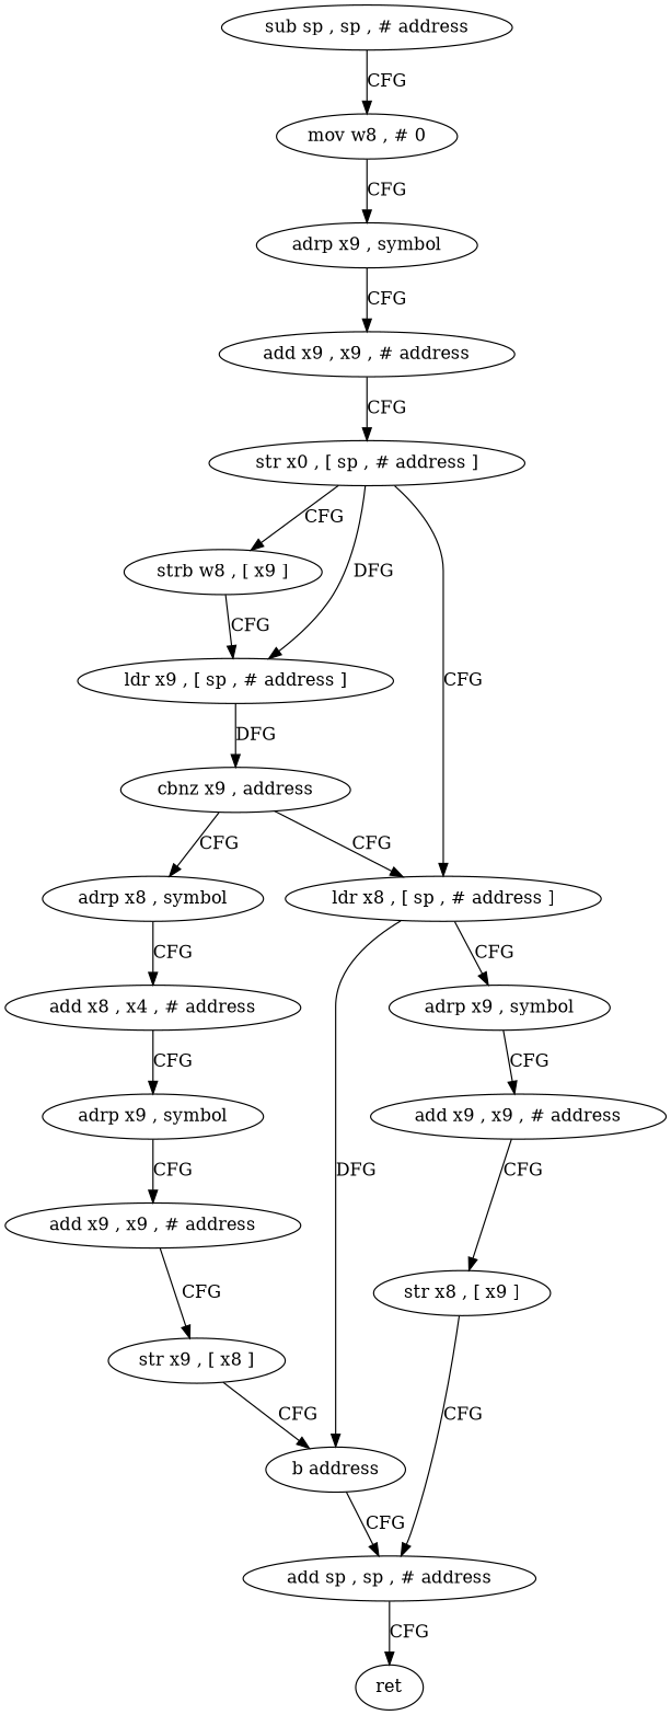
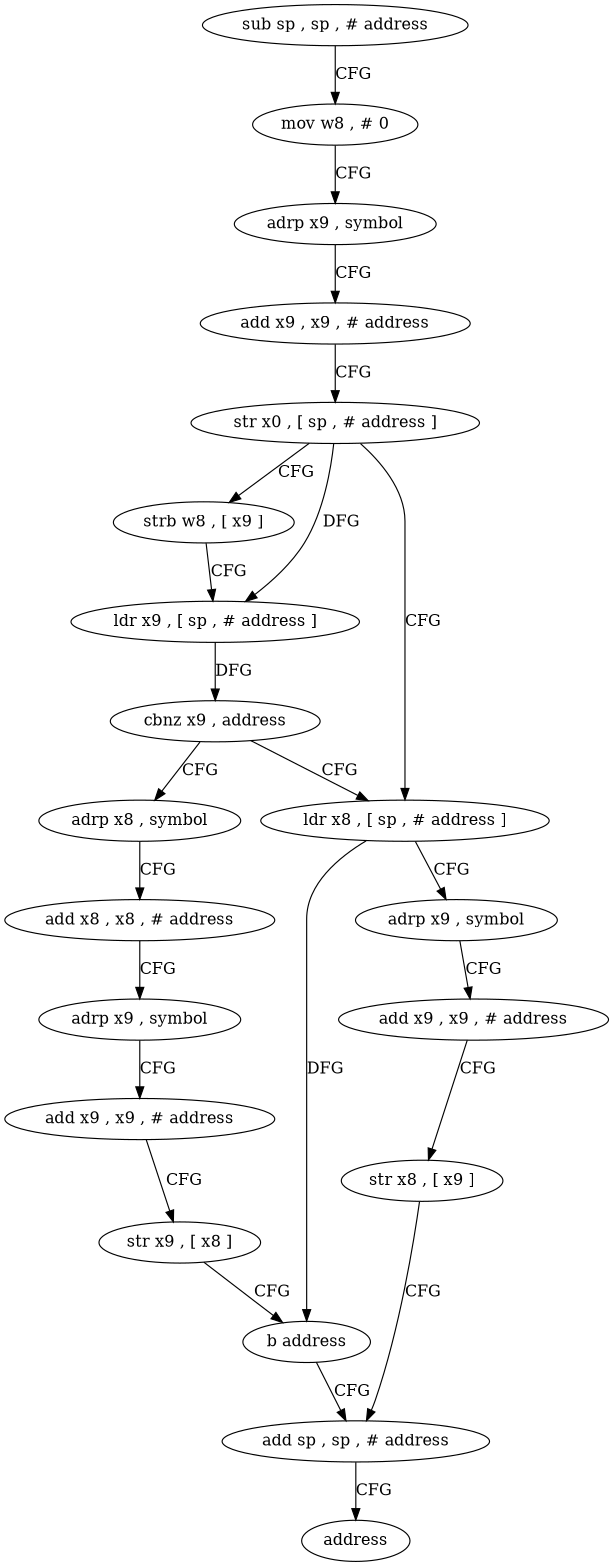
  digraph {
    n1 [label="sub sp , sp , # address"]
    n2 [label="mov w8 , # 0"]
    n3 [label="adrp x9 , symbol"]
    n4 [label="add x9 , x9 , # address"]
    n5 [label="str x0 , [ sp , # address ]"]
    n6 [label="strb w8 , [ x9 ]"]
    n7 [label="ldr x9 , [ sp , # address ]"]
    n8 [label="ldr x8 , [ sp , # address ]"]
    n9 [label="cbnz x9 , address"]
    n10 [label="adrp x9 , symbol"]
    n11 [label="b address"]
    n12 [label="adrp x8 , symbol"]
-   n13 [label="add x8 , x4 , # address"]
+   n13 [label="add x8 , x8 , # address"]
    n14 [label="add x9 , x9 , # address"]
    n15 [label="str x8 , [ x9 ]"]
    n16 [label="add sp , sp , # address"]
    n17 [label="adrp x9 , symbol"]
-   n18 [label=ret]
+   n18 [label=address]
    n19 [label="add x9 , x9 , # address"]
    n20 [label="str x9 , [ x8 ]"]
    n1 -> n2 [label=CFG]
    n2 -> n3 [label=CFG]
    n3 -> n4 [label=CFG]
    n4 -> n5 [label=CFG]
    n5 -> n6 [label=CFG]
    n5 -> n7 [label=DFG]
    n5 -> n8 [label=CFG]
    n6 -> n7 [label=CFG]
    n7 -> n9 [label=DFG]
    n8 -> n10 [label=CFG]
    n8 -> n11 [label=DFG]
    n9 -> n8 [label=CFG]
    n9 -> n12 [label=CFG]
    n10 -> n14 [label=CFG]
    n11 -> n16 [label=CFG]
    n12 -> n13 [label=CFG]
    n13 -> n17 [label=CFG]
    n14 -> n15 [label=CFG]
    n15 -> n16 [label=CFG]
    n16 -> n18 [label=CFG]
    n17 -> n19 [label=CFG]
    n19 -> n20 [label=CFG]
    n20 -> n11 [label=CFG]
  }
